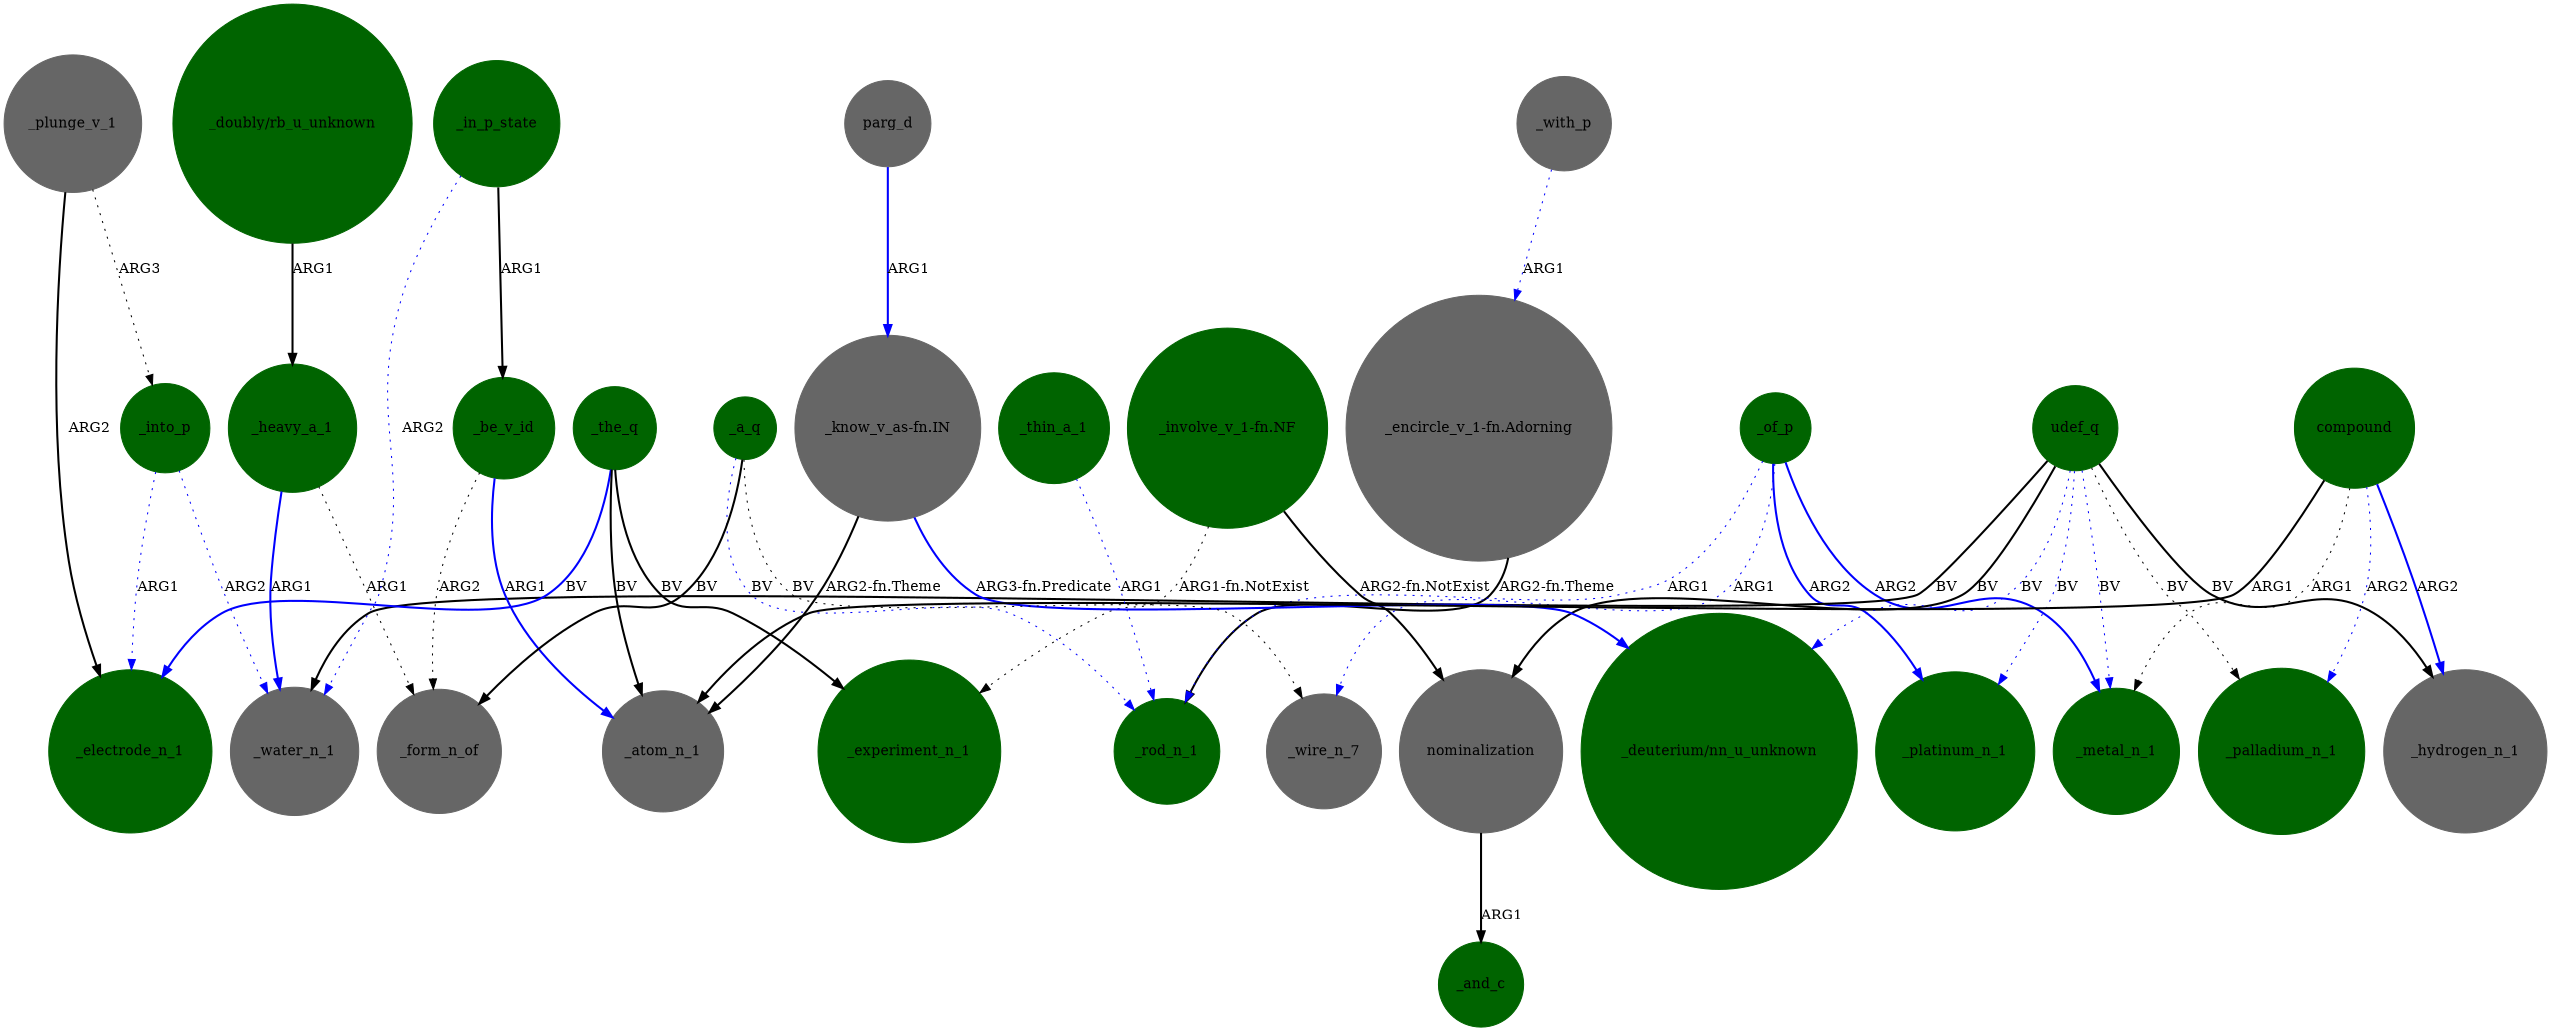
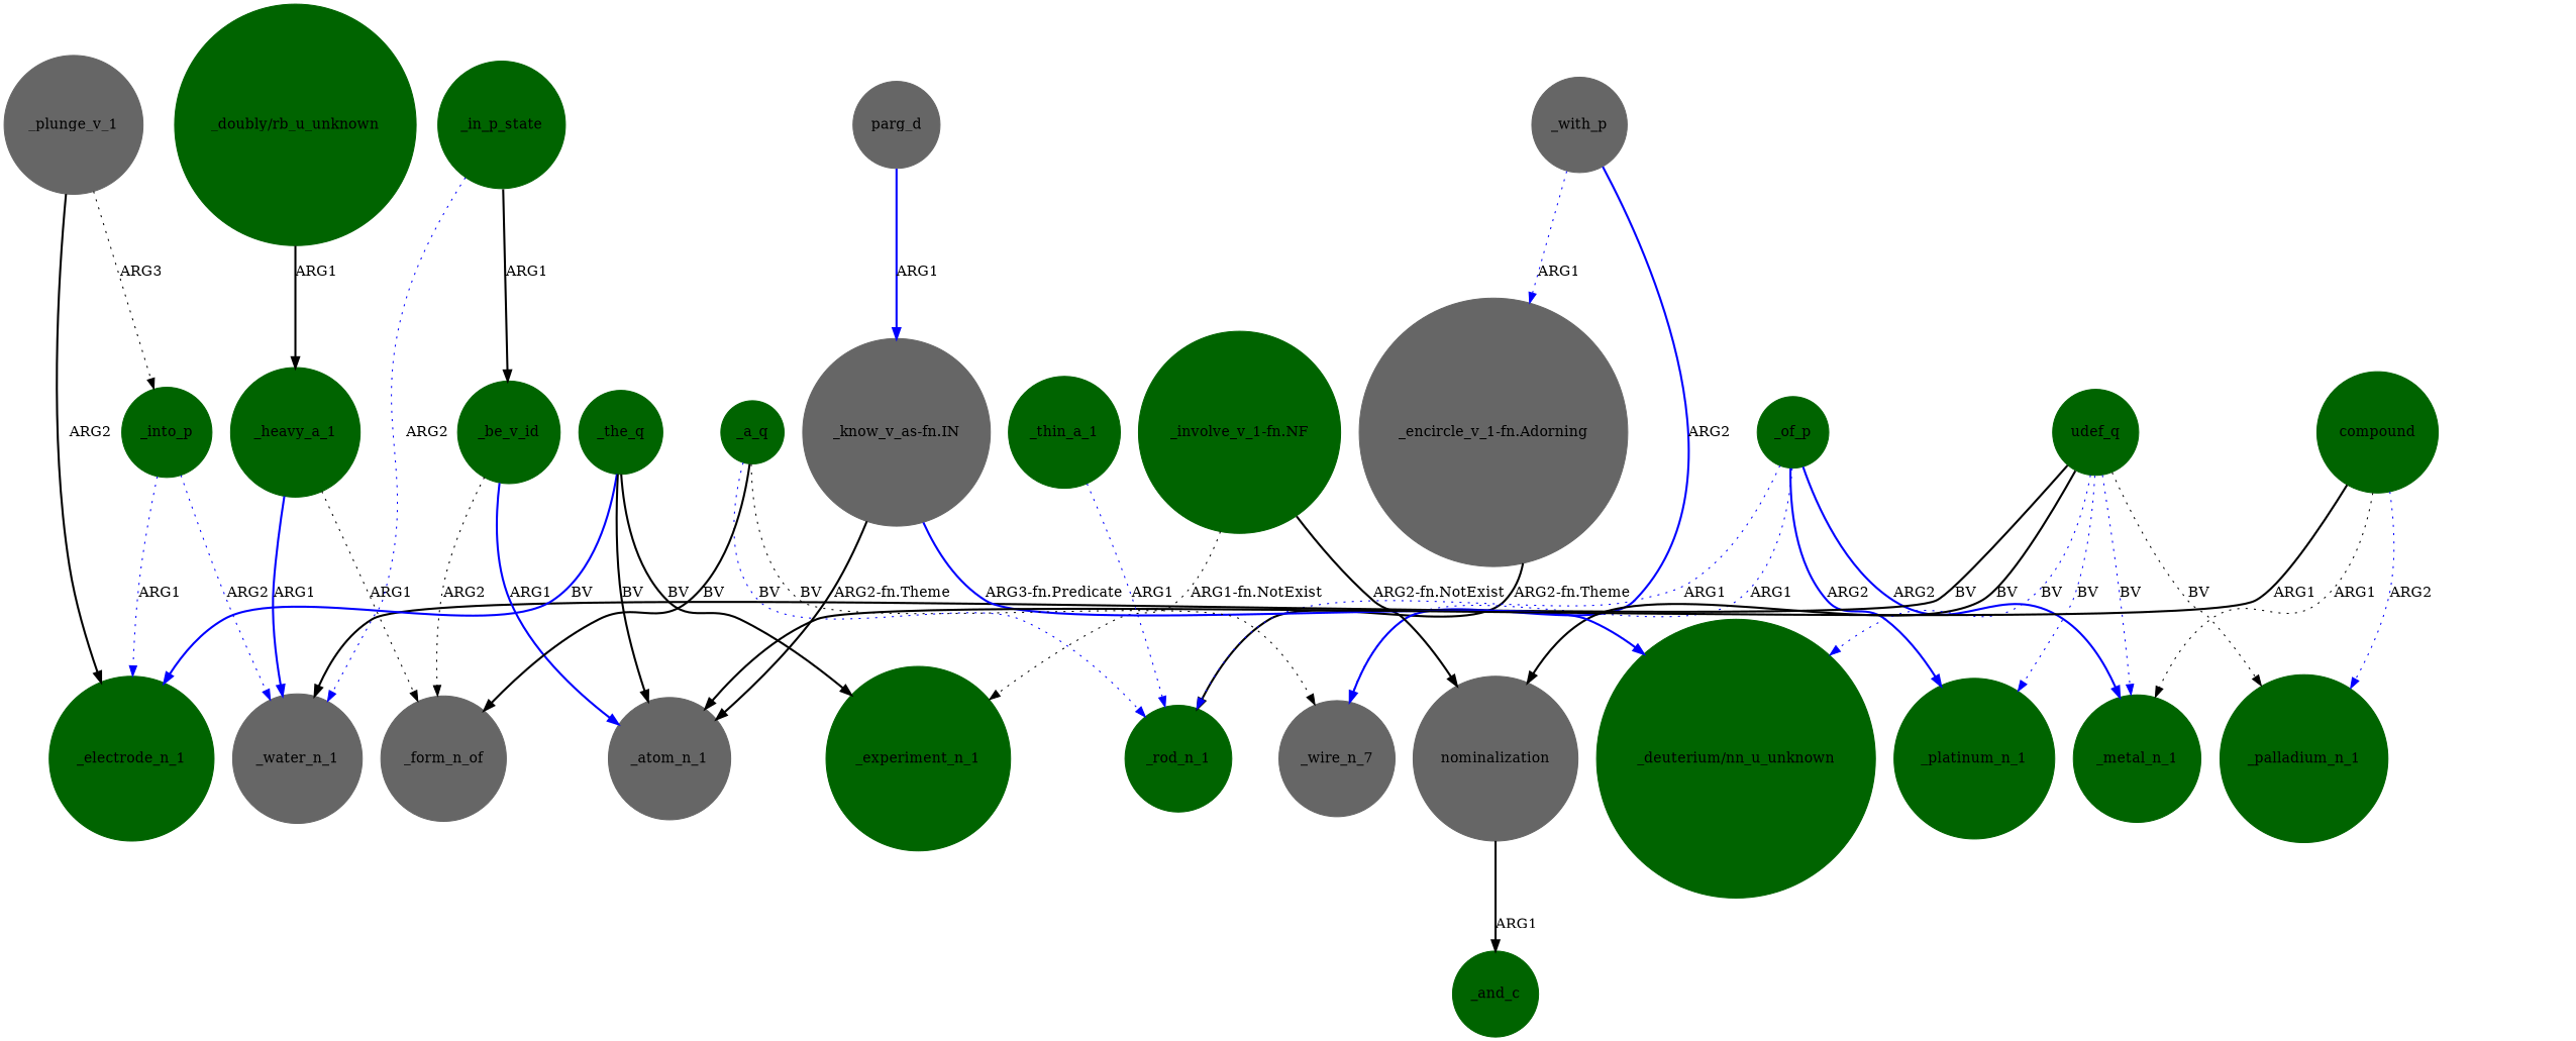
  digraph {
    node [color=darkgreen shape=circle style=filled]
    edge [color=blue style=bold]
    _water_n_1 [color=gray40]
    _into_p
    _electrode_n_1
    "_encircle_v_1-fn.Adorning" [color=gray40]
    _rod_n_1
    _with_p [color=gray40]
    n7 [color=gray40 label=_wire_n_7]
    _heavy_a_1
    _form_n_of [color=gray40]
    "_involve_v_1-fn.NF"
    _experiment_n_1
    nominalization [color=gray40]
    _and_c
    _of_p
    _platinum_n_1
    _metal_n_1
    udef_q
    _palladium_n_1
-   _hydrogen_n_1 [color=gray40]
    "_deuterium/nn_u_unknown"
    _plunge_v_1 [color=gray40]
    _be_v_id
    _atom_n_1 [color=gray40]
    "_know_v_as-fn.IN" [color=gray40]
    _a_q
    parg_d [color=gray40]
    _in_p_state
    compound
    _thin_a_1
    _the_q
    "_doubly/rb_u_unknown"
    _into_p -> _water_n_1 [label=ARG2 style=dotted]
    _into_p -> _electrode_n_1 [label=ARG1 style=dotted]
    "_encircle_v_1-fn.Adorning" -> _rod_n_1 [color=black label="ARG2-fn.Theme"]
    _with_p -> "_encircle_v_1-fn.Adorning" [label=ARG1 style=dotted]
+   _with_p -> n7 [label=ARG2]
    _heavy_a_1 -> _water_n_1 [label=ARG1]
    _heavy_a_1 -> _form_n_of [color=black label=ARG1 style=dotted]
    "_involve_v_1-fn.NF" -> _experiment_n_1 [color=black label="ARG1-fn.NotExist" style=dotted]
    "_involve_v_1-fn.NF" -> nominalization [color=black label="ARG2-fn.NotExist"]
    nominalization -> _and_c [color=black label=ARG1]
    _of_p -> _rod_n_1 [label=ARG1 style=dotted]
    _of_p -> n7 [label=ARG1 style=dotted]
    _of_p -> _platinum_n_1 [label=ARG2]
    _of_p -> _metal_n_1 [label=ARG2]
    udef_q -> _water_n_1 [color=black label=BV]
    udef_q -> nominalization [color=black label=BV]
    udef_q -> _platinum_n_1 [label=BV style=dotted]
    udef_q -> _metal_n_1 [label=BV style=dotted]
    udef_q -> _palladium_n_1 [color=black label=BV style=dotted]
-   udef_q -> _hydrogen_n_1 [color=black label=BV]
    udef_q -> "_deuterium/nn_u_unknown" [label=BV style=dotted]
    _plunge_v_1 -> _into_p [color=black label=ARG3 style=dotted]
    _plunge_v_1 -> _electrode_n_1 [color=black label=ARG2]
    _be_v_id -> _form_n_of [color=black label=ARG2 style=dotted]
    _be_v_id -> _atom_n_1 [label=ARG1]
    "_know_v_as-fn.IN" -> "_deuterium/nn_u_unknown" [label="ARG3-fn.Predicate"]
    "_know_v_as-fn.IN" -> _atom_n_1 [color=black label="ARG2-fn.Theme"]
    _a_q -> _rod_n_1 [label=BV style=dotted]
    _a_q -> n7 [color=black label=BV style=dotted]
    _a_q -> _form_n_of [color=black label=BV]
    parg_d -> "_know_v_as-fn.IN" [label=ARG1]
    _in_p_state -> _water_n_1 [label=ARG2 style=dotted]
    _in_p_state -> _be_v_id [color=black label=ARG1]
    compound -> _metal_n_1 [color=black label=ARG1 style=dotted]
    compound -> _palladium_n_1 [label=ARG2 style=dotted]
-   compound -> _hydrogen_n_1 [label=ARG2]
    compound -> _atom_n_1 [color=black label=ARG1]
    _thin_a_1 -> _rod_n_1 [label=ARG1 style=dotted]
    _the_q -> _electrode_n_1 [label=BV]
    _the_q -> _experiment_n_1 [color=black label=BV]
    _the_q -> _atom_n_1 [color=black label=BV]
    "_doubly/rb_u_unknown" -> _heavy_a_1 [color=black label=ARG1]
  }
